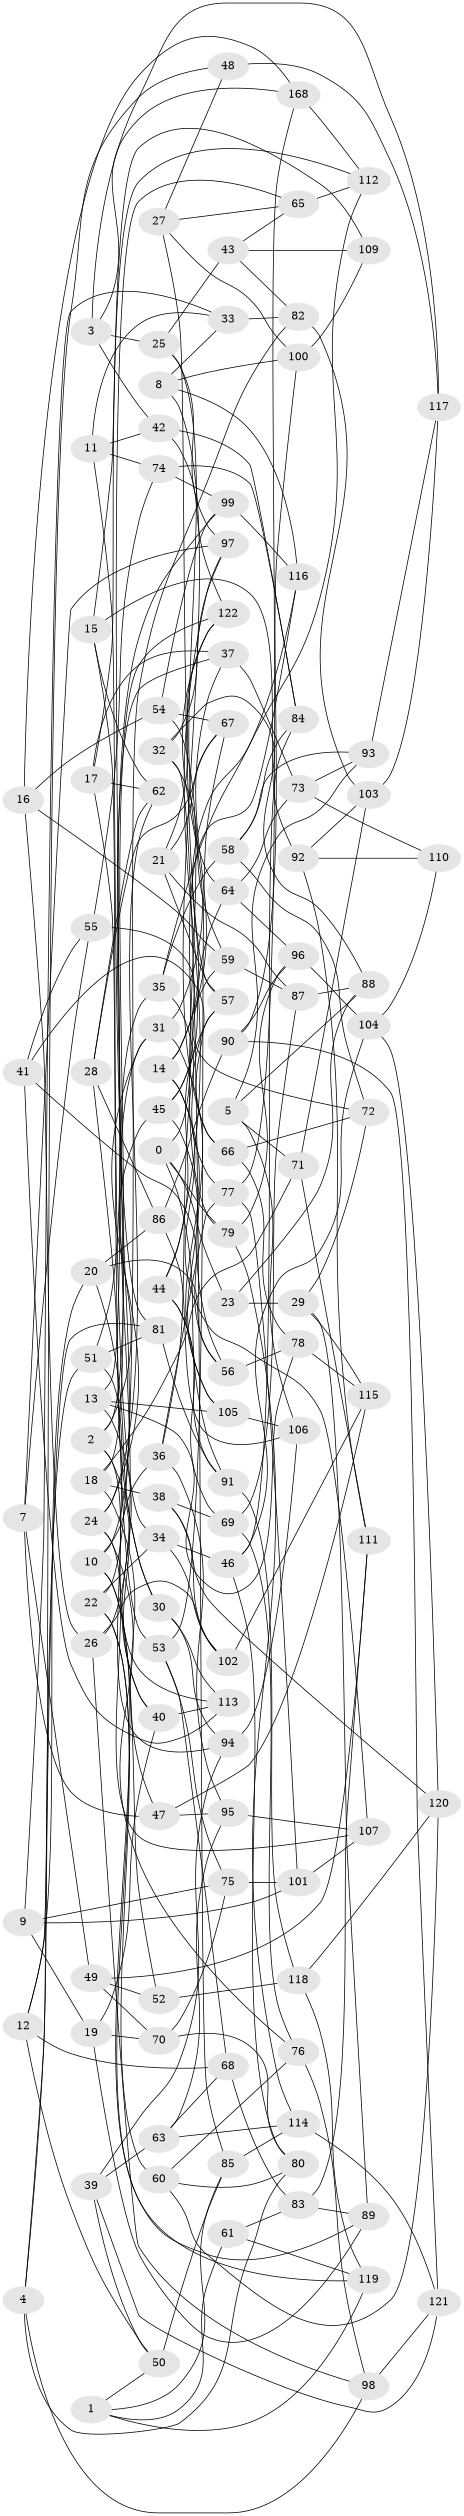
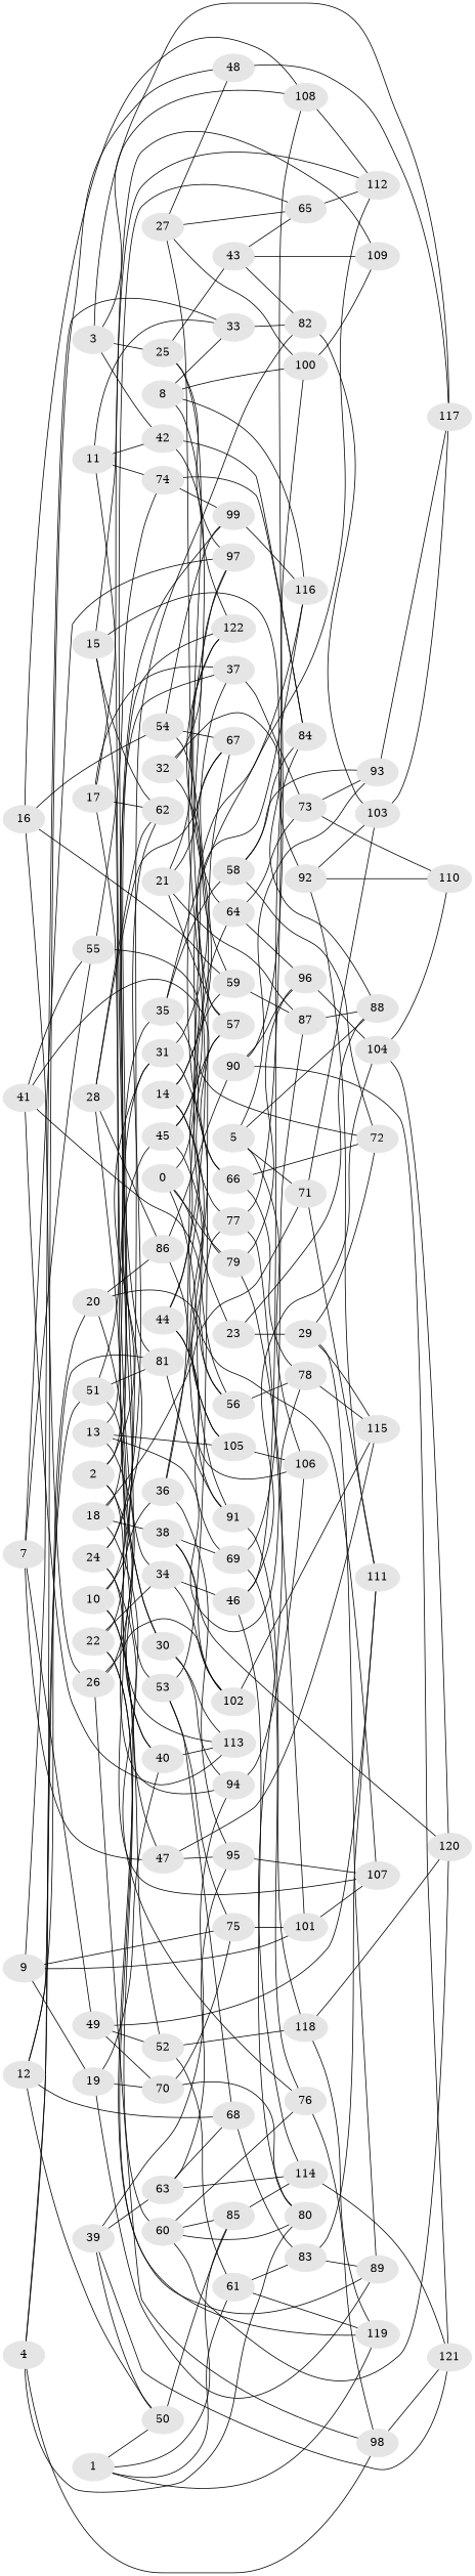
  graph {
    rankdir=LR
    node [color=gray90 style=filled]
    1
    50
    61
    85
    119
    83
    114
    2
    40
    45
    94
    122
    113
    105
    59
    64
    106
    3
    25
    42
-   108 [label=168]
+   108
    117
    97
    43
    84
    112
    4
    48
    51
    80
    98
    81
    99
    121
    5
    71
    88
    93
    111
    103
    n41 [label=0]
    23
    79
    91
    116
    29
    96
    118
    7
    47
    49
    55
    115
    95
    52
    70
    74
    72
    8
    33
    66
    100
    82
    78
    109
    9
    19
    75
    101
    89
    107
    10
    35
    36
    58
    77
    57
    11
    12
    20
    68
    30
    56
    86
    13
    65
    14
    37
    73
    15
    34
    62
    92
    102
    46
    110
    16
    26
    54
    31
    67
    87
    17
    53
    18
    38
    69
    120
    90
    21
    22
    60
    76
    24
    27
    28
    32
    104
    39
    63
    41
    44
    1 -- 50
    1 -- 61
    1 -- 85
    1 -- 119
    50 -- 85
    61 -- 119
    61 -- 83
    85 -- 114
    83 -- 111
    83 -- 89
    114 -- 121
    2 -- 40
    2 -- 45
    2 -- 94
    2 -- 122
    40 -- 113
    45 -- 105
    45 -- 59
    45 -- 64
    94 -- 106
    105 -- 106
    59 -- 87
    64 -- 96
    64 -- 73
    3 -- 25
    3 -- 42
    3 -- 108
    3 -- 117
    25 -- 64
    25 -- 97
    25 -- 43
    42 -- 122
    42 -- 84
    108 -- 112
    43 -- 82
    43 -- 109
    43 -- 65
    4 -- 48
    4 -- 51
    4 -- 80
    4 -- 98
    48 -- 117
    51 -- 113
    51 -- 81
    51 -- 99
    98 -- 121
    81 -- 91
    99 -- 116
    5 -- 106
    5 -- 71
    5 -- 88
    5 -- 93
    71 -- 111
    71 -- 103
    93 -- 117
    103 -- 117
    n41 -- 23
    n41 -- 79
    n41 -- 91
    n41 -- 116
    23 -- 88
    23 -- 29
    79 -- 114
    79 -- 96
    91 -- 118
    29 -- 115
    29 -- 72
    29 -- 89
    96 -- 104
    118 -- 119
    118 -- 120
    7 -- 97
    7 -- 47
    7 -- 49
    7 -- 55
    47 -- 115
    47 -- 95
    49 -- 111
    49 -- 52
    49 -- 70
    55 -- 74
    55 -- 72
    95 -- 107
+   52 -- 61
    52 -- 118
    70 -- 80
    70 -- 75
    74 -- 84
    74 -- 99
    8 -- 116
    8 -- 33
    8 -- 66
    8 -- 100
    33 -- 82
    66 -- 72
    66 -- 78
    100 -- 109
    82 -- 103
    78 -- 115
    9 -- 33
    9 -- 19
    9 -- 75
    9 -- 101
    19 -- 40
    19 -- 70
    19 -- 89
    75 -- 101
    101 -- 107
    10 -- 119
    10 -- 52
    10 -- 35
    10 -- 36
    35 -- 112
    35 -- 58
    35 -- 77
    36 -- 95
    36 -- 77
    36 -- 57
    58 -- 84
    58 -- 93
    58 -- 72
    77 -- 108
    77 -- 101
    11 -- 42
    11 -- 81
    11 -- 74
    11 -- 33
    12 -- 50
    12 -- 81
    12 -- 20
    12 -- 68
    20 -- 30
    20 -- 56
    20 -- 86
    68 -- 83
    30 -- 94
    30 -- 113
    56 -- 78
    86 -- 106
    86 -- 90
    13 -- 40
    13 -- 105
    13 -- 78
    13 -- 65
    65 -- 112
    14 -- 105
    14 -- 116
    14 -- 107
    14 -- 37
    37 -- 73
    73 -- 93
    73 -- 110
    15 -- 109
    15 -- 34
    15 -- 62
    15 -- 92
    34 -- 102
    34 -- 46
    92 -- 111
    92 -- 103
    92 -- 110
    102 -- 115
    46 -- 84
    46 -- 80
    46 -- 104
    16 -- 59
    16 -- 108
    16 -- 26
    16 -- 54
    26 -- 98
    26 -- 102
    26 -- 31
    54 -- 99
    54 -- 79
    54 -- 67
    31 -- 122
    31 -- 56
    87 -- 88
    17 -- 112
    17 -- 37
    17 -- 62
    17 -- 53
    53 -- 75
    53 -- 68
    53 -- 67
    18 -- 71
    18 -- 47
    18 -- 37
    18 -- 38
    38 -- 102
    38 -- 69
    38 -- 120
    69 -- 87
    69 -- 76
    90 -- 121
    90 -- 96
    90 -- 100
    21 -- 122
    21 -- 57
    21 -- 67
    21 -- 87
    22 -- 82
    22 -- 89
    22 -- 34
    22 -- 60
    60 -- 80
    60 -- 120
    60 -- 76
    76 -- 98
    24 -- 107
    24 -- 62
    24 -- 31
    24 -- 76
    27 -- 48
    27 -- 100
    27 -- 57
    27 -- 65
    28 -- 30
    28 -- 86
    28 -- 62
    28 -- 67
-   32 -- 85
+   60 -- 85
    32 -- 59
    32 -- 97
    32 -- 88
    104 -- 110
    104 -- 120
    39 -- 50
    39 -- 94
    39 -- 121
    39 -- 63
    63 -- 114
    63 -- 95
    63 -- 68
    41 -- 113
    41 -- 55
    41 -- 66
    41 -- 56
    44 -- 97
    44 -- 91
    44 -- 57
    44 -- 69
  }
